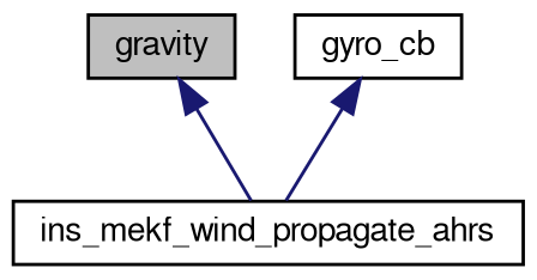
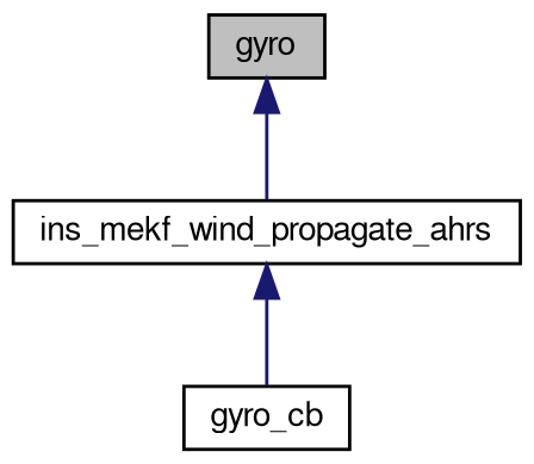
  digraph {
    rankdir=TB
    node [color=black fillcolor=white fontname=FreeSans fontsize=10 shape=record style=filled]
    edge [color=midnightblue dir=back fontname=FreeSans fontsize=10 labelfontname=FreeSans labelfontsize=10 style=solid]
-   n1 [fillcolor=grey75 fontcolor=black height=0.2 label=gravity width=0.4]
+   n1 [fillcolor=grey75 fontcolor=black height=0.2 label=gyro width=0.4]
    n2 [height=0.2 label=ins_mekf_wind_propagate_ahrs width=0.4]
    n3 [height=0.2 label=gyro_cb width=0.4]
    n1 -> n2
-   n3 -> n2
+   n2 -> n3
  }
